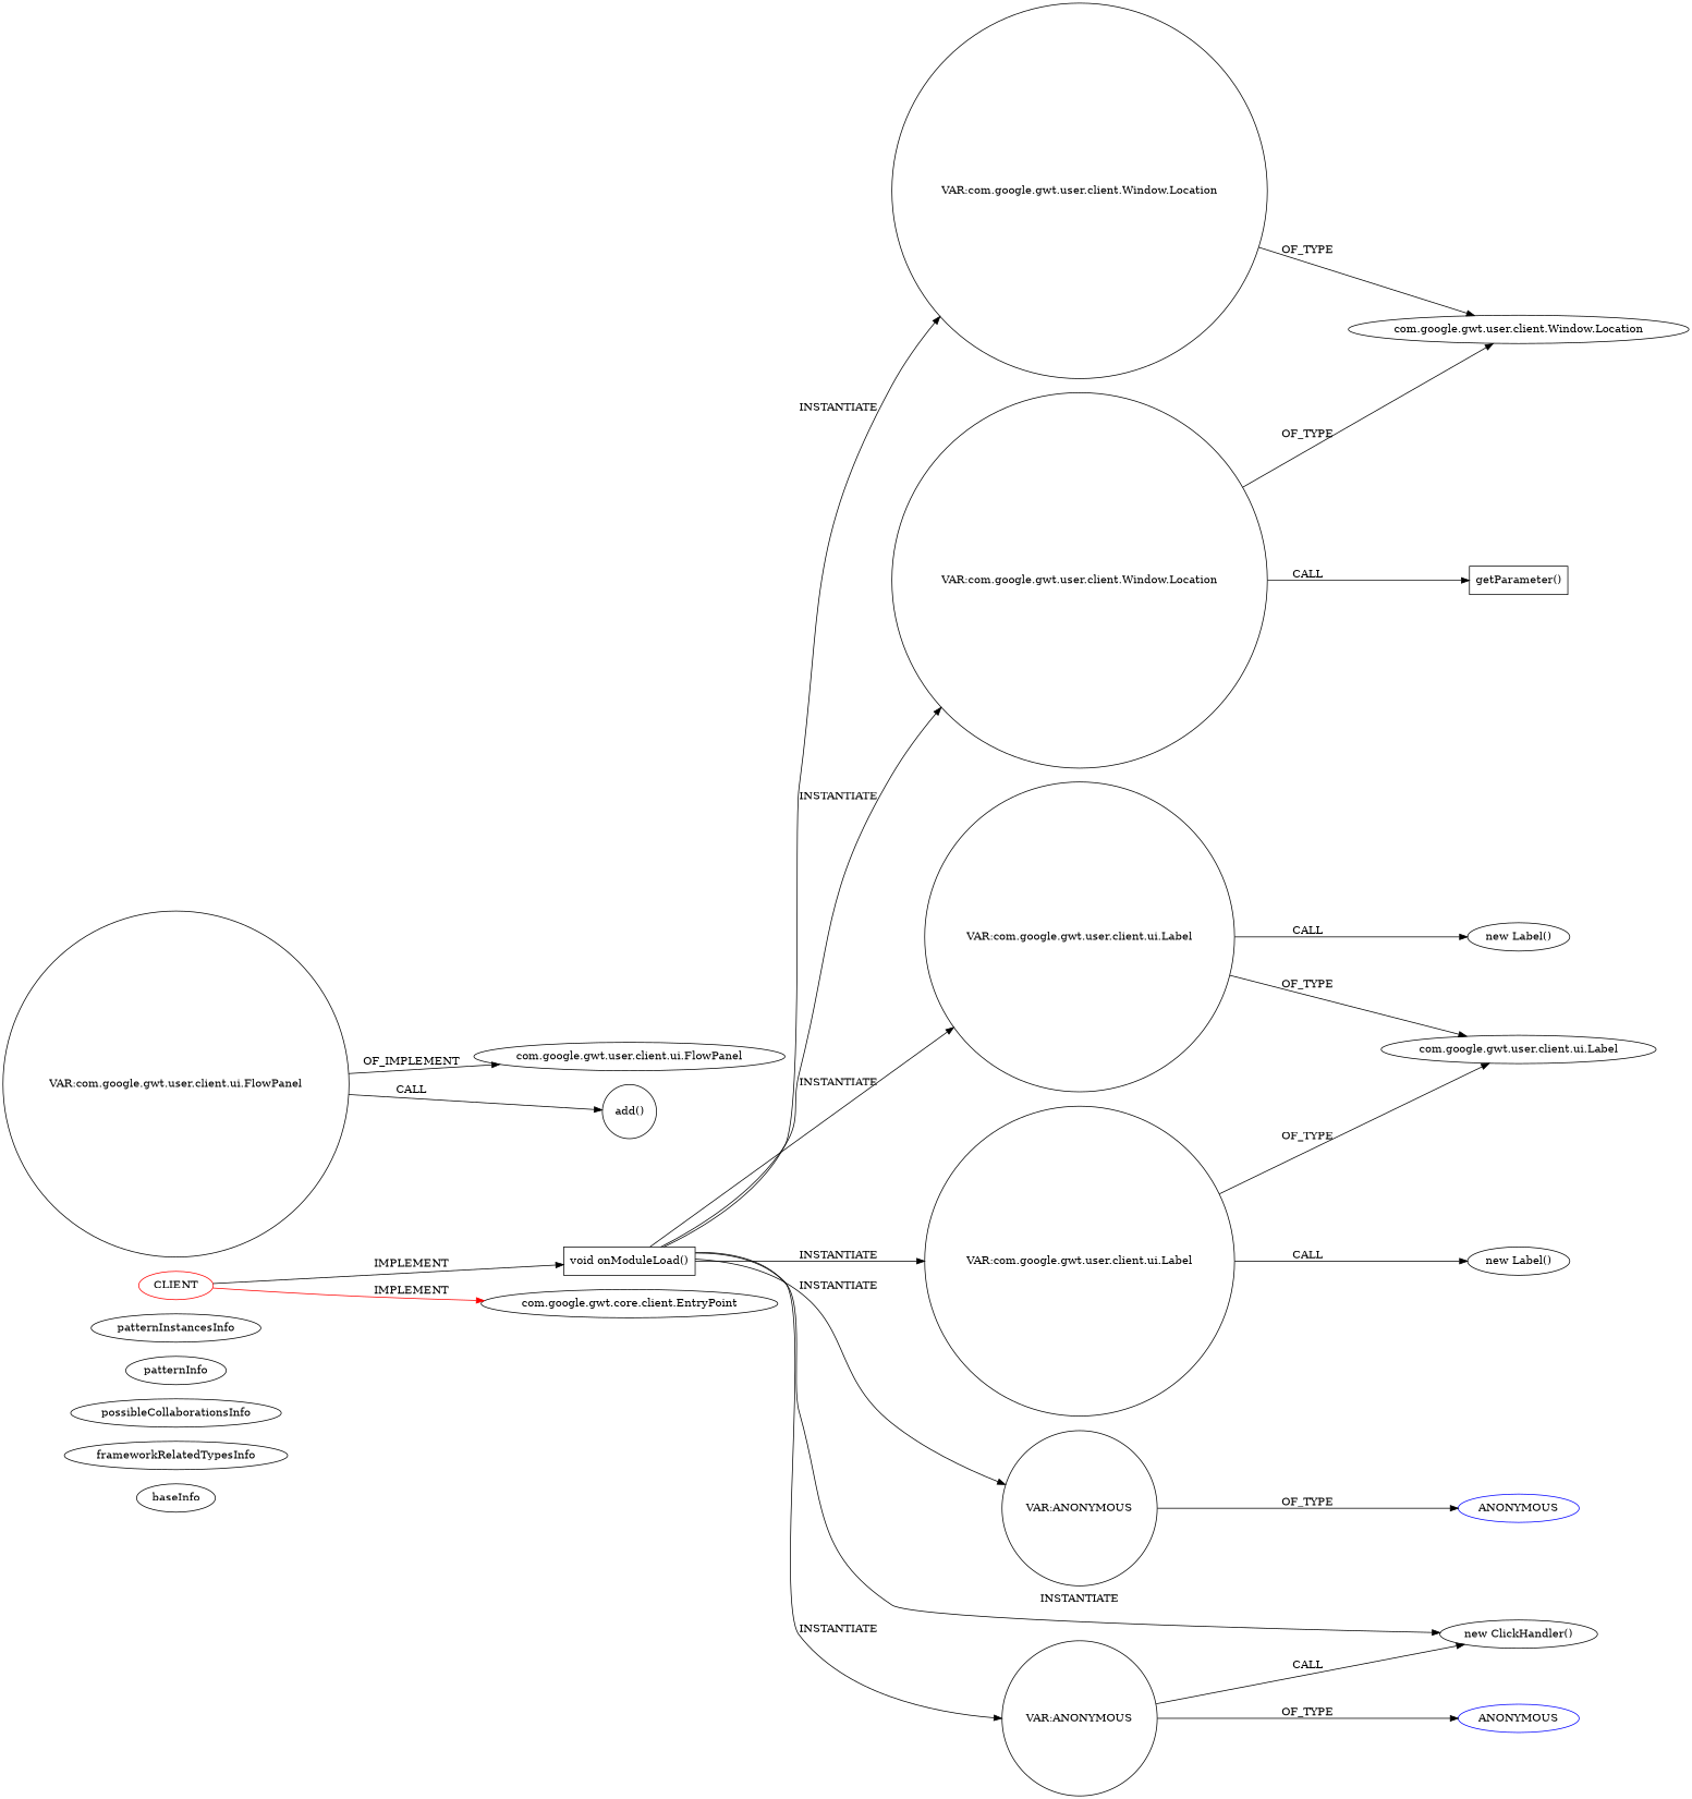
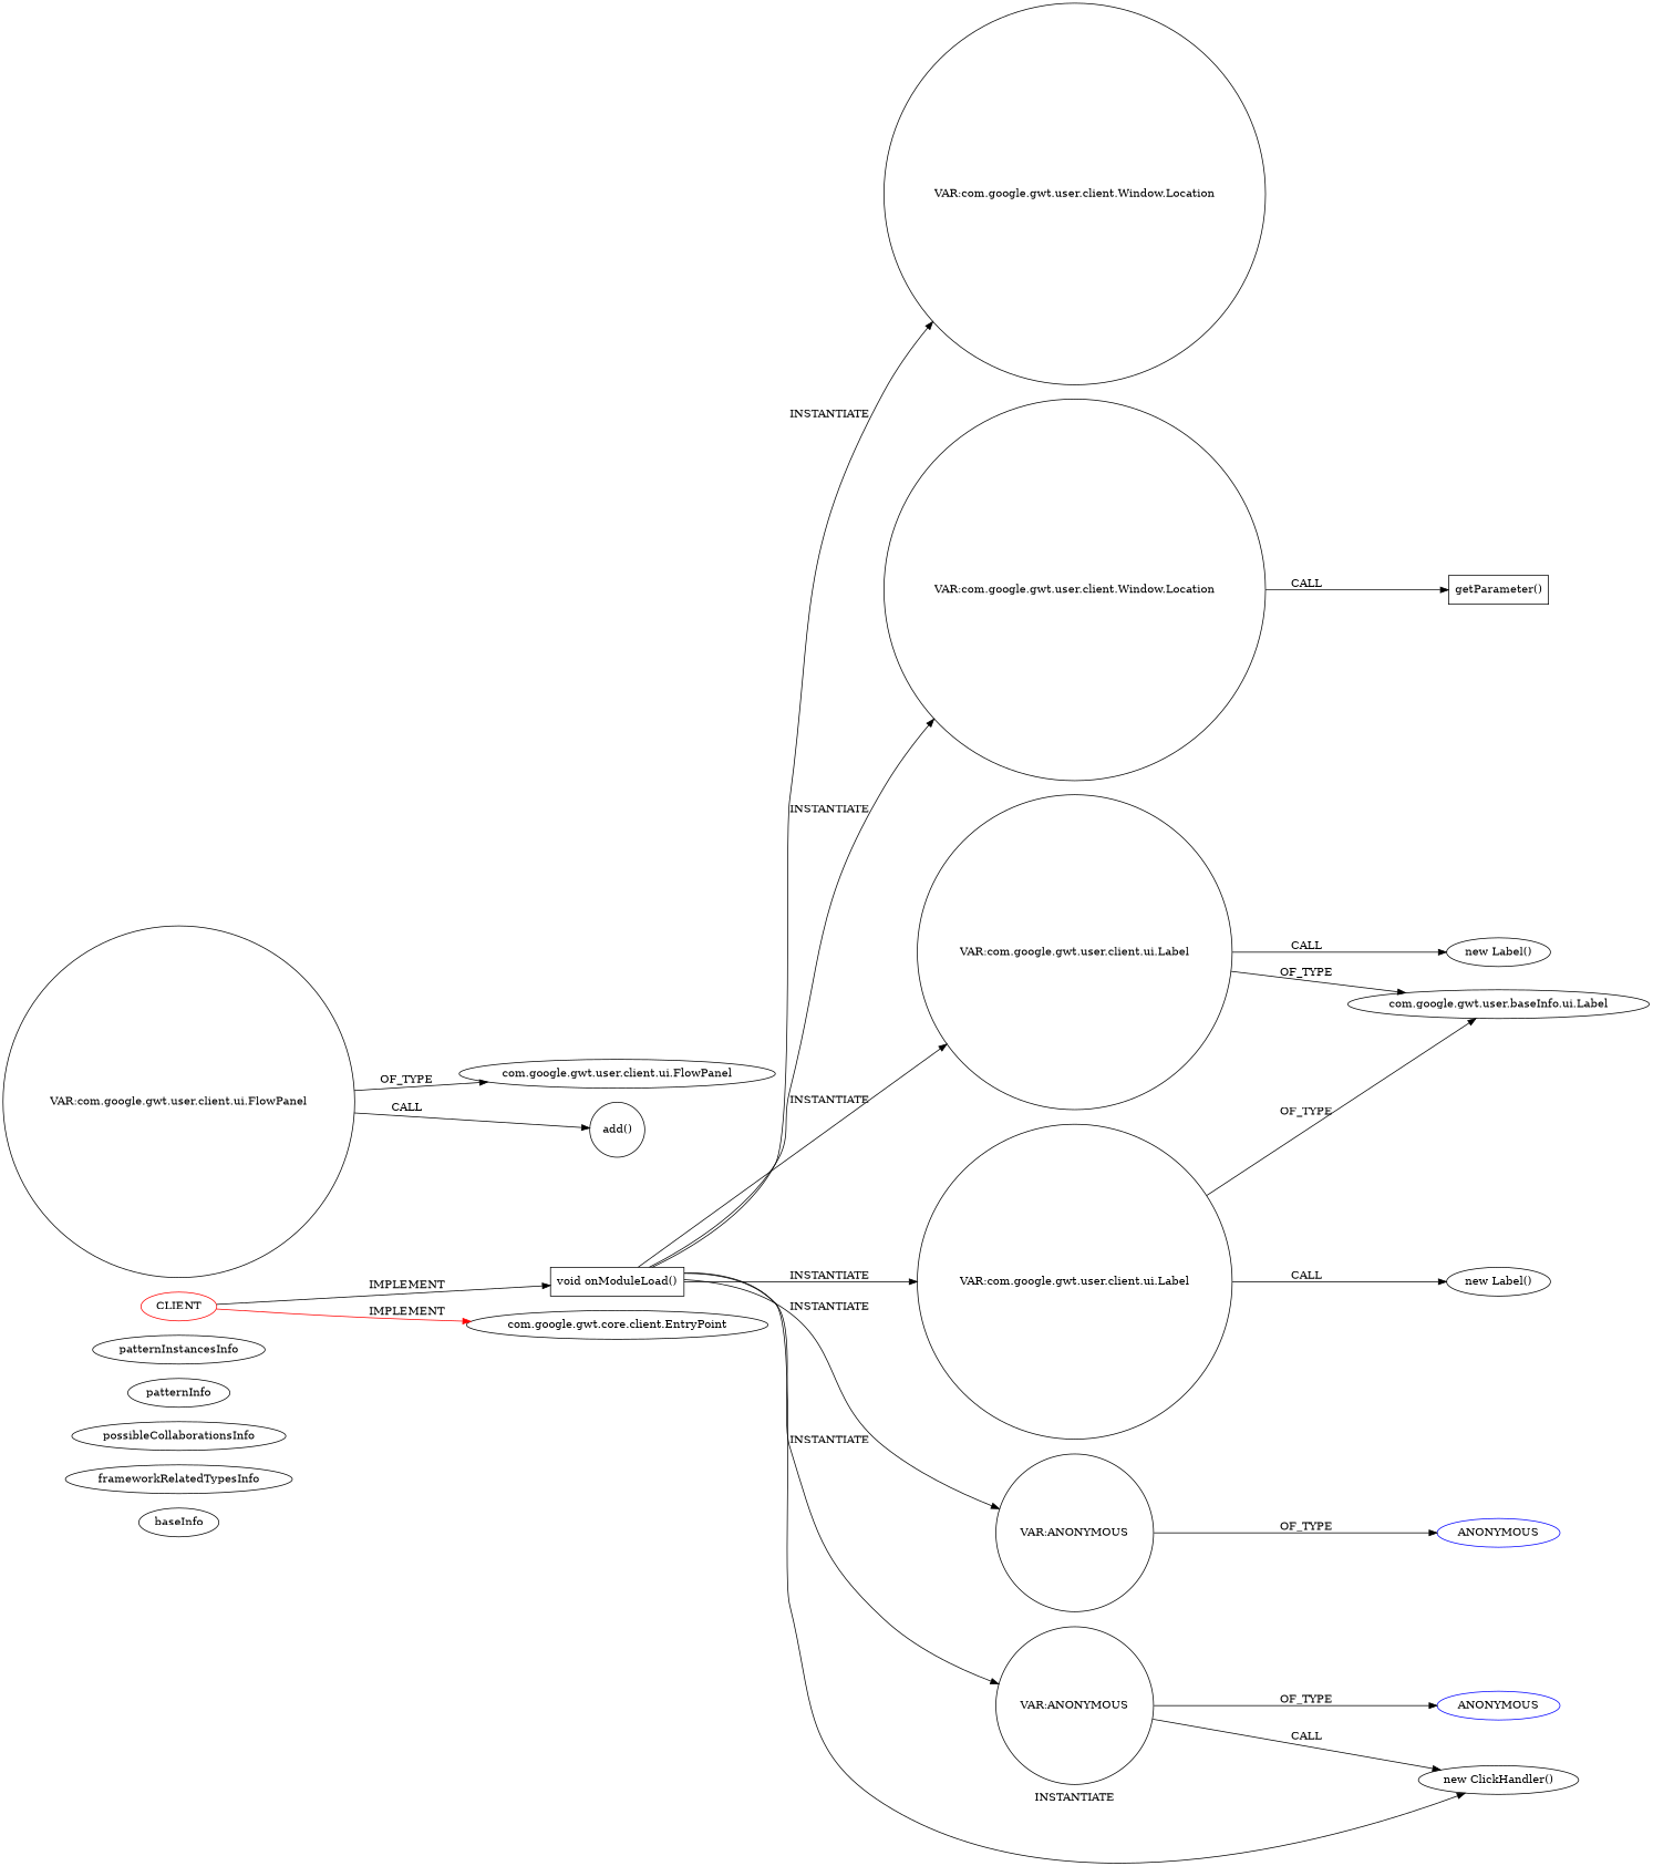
  digraph {
    rankdir=LR
    node [isFrameworkType=false vertexType=VARIABLE_EXPRESION]
    baseInfo [category=pattern graphId=1120 isAnonymous=false possibleRelation=false isFrameworkType="" vertexType=""]
    frameworkRelatedTypesInfo [0="com.google.gwt.core.client.EntryPoint" isFrameworkType="" vertexType=""]
    possibleCollaborationsInfo [isFrameworkType="" vertexType=""]
    patternInfo [frequency=2.0 patternRootClient=0 isFrameworkType="" vertexType=""]
    patternInstancesInfo [0="luxferrari-AlgebrApp~/luxferrari-AlgebrApp/AlgebrApp-master/AlgebrApp/src/org/luxferrari/algebrapp/client/AlgebrApp.java~AlgebrApp~3667" 1="teamaqua-learntogoogleit-code~/teamaqua-learntogoogleit-code/learntogoogleit-code-master/learngoogle/src/com/learntogoogleit/learn/client/Learngoogle.java~Learngoogle~4537" isFrameworkType="" vertexType=""]
-   n6 [label="com.google.gwt.user.client.Window.Location" vertexType=FRAMEWORK_CLASS_TYPE]
    n7 [label="VAR:com.google.gwt.user.client.Window.Location" shape=circle]
    n8 [label="void onModuleLoad()" shape=box vertexType=OVERRIDING_METHOD_DECLARATION]
    n9 [label="VAR:com.google.gwt.user.client.Window.Location" shape=circle]
    n10 [label="VAR:com.google.gwt.user.client.ui.Label" shape=circle]
    n11 [label="VAR:com.google.gwt.user.client.ui.Label" shape=circle]
    n12 [label="VAR:ANONYMOUS" shape=circle]
    n13 [label="VAR:ANONYMOUS" shape=circle]
    n14 [label="new ClickHandler()" vertexType=CONSTRUCTOR_CALL]
    n15 [label="getParameter()" shape=box vertexType=INSIDE_CALL]
-   n16 [label="com.google.gwt.user.client.ui.Label" vertexType=FRAMEWORK_CLASS_TYPE]
+   n16 [label="com.google.gwt.user.baseInfo.ui.Label" vertexType=FRAMEWORK_CLASS_TYPE]
    n17 [label="new Label()" vertexType=CONSTRUCTOR_CALL]
    n18 [label="new Label()" vertexType=CONSTRUCTOR_CALL]
    n19 [color=blue label=ANONYMOUS vertexType=REFERENCE_ANONYMOUS_DECLARATION]
    n20 [color=blue label=ANONYMOUS vertexType=REFERENCE_ANONYMOUS_DECLARATION]
    n21 [label="VAR:com.google.gwt.user.client.ui.FlowPanel" shape=circle]
    n22 [label="com.google.gwt.user.client.ui.FlowPanel" vertexType=FRAMEWORK_CLASS_TYPE]
    n23 [label="add()" shape=circle vertexType=INSIDE_CALL]
    n24 [color=red label=CLIENT vertexType=ROOT_CLIENT_CLASS_DECLARATION]
    n25 [label="com.google.gwt.core.client.EntryPoint" vertexType=FRAMEWORK_INTERFACE_TYPE]
-   n7 -> n6 [label=OF_TYPE]
    n8 -> n7 [label=INSTANTIATE]
    n8 -> n9 [label=INSTANTIATE]
    n8 -> n10 [label=INSTANTIATE]
    n8 -> n11 [label=INSTANTIATE]
    n8 -> n12 [label=INSTANTIATE]
    n8 -> n13 [label=INSTANTIATE]
    n8 -> n14 [label=INSTANTIATE]
-   n9 -> n6 [label=OF_TYPE]
    n9 -> n15 [label=CALL]
    n10 -> n16 [label=OF_TYPE]
    n10 -> n17 [label=CALL]
    n11 -> n16 [label=OF_TYPE]
    n11 -> n18 [label=CALL]
    n12 -> n19 [label=OF_TYPE]
    n13 -> n14 [label=CALL]
    n13 -> n20 [label=OF_TYPE]
-   n21 -> n22 [label=OF_IMPLEMENT]
+   n21 -> n22 [label=OF_TYPE]
    n21 -> n23 [label=CALL]
    n24 -> n8 [label=IMPLEMENT]
    n24 -> n25 [color=red label=IMPLEMENT]
  }
